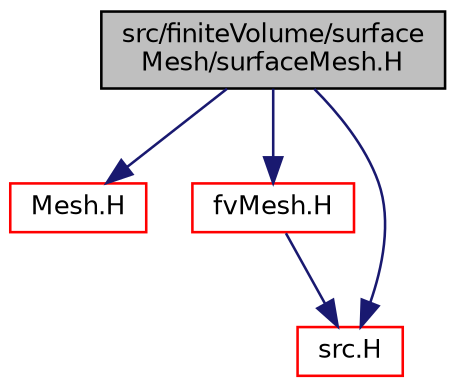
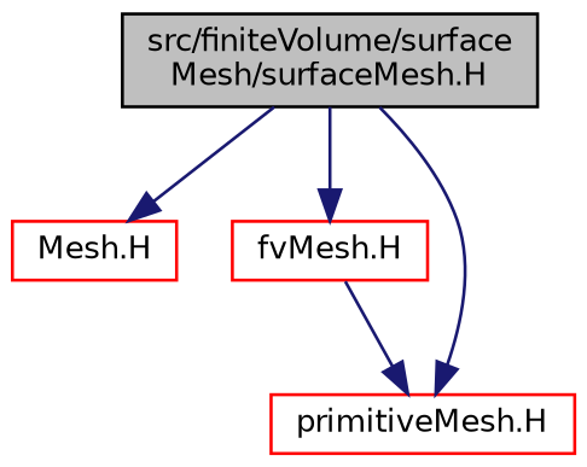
  digraph {
    node [color=red fontname=Helvetica fontsize=10 shape=record]
    edge [color=midnightblue fontname=Helvetica fontsize=10 labelfontname=Helvetica labelfontsize=10 style=solid]
    n1 [color=black fillcolor=grey75 fontcolor=black height=0.2 label="src/finiteVolume/surface\lMesh/surfaceMesh.H" style=filled width=0.4]
    n2 [height=0.2 label="Mesh.H" width=0.4]
    n3 [height=0.2 label="fvMesh.H" width=0.4]
-   n4 [height=0.2 label="src.H" width=0.4]
+   n4 [height=0.2 label="primitiveMesh.H" width=0.4]
    n1 -> n2
    n1 -> n3
    n1 -> n4
    n3 -> n4
  }
